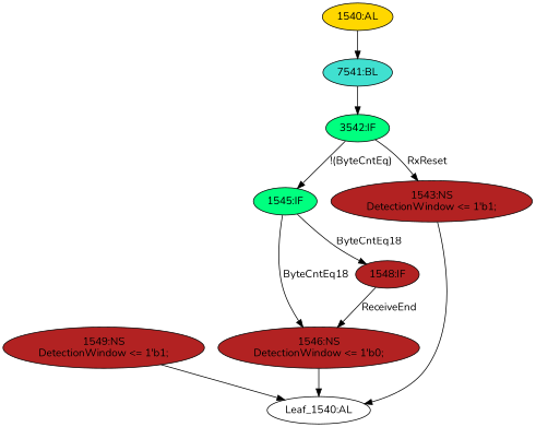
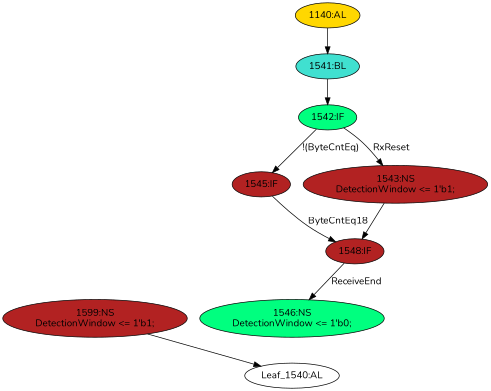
  strict digraph {
    fontname=Nunito
    node [fillcolor=firebrick fontname=Nunito statements="[]" style=filled typ=NonblockingSubstitution]
    edge [cond="[]" fontname=Nunito lineno=None]
-   n1 [ast="<pyverilog.vparser.ast.NonblockingSubstitution object at 0x7f37fb69a350>" label="1549:NS\nDetectionWindow <= 1'b1;" statements="[<pyverilog.vparser.ast.NonblockingSubstitution object at 0x7f37fb69a350>]"]
+   n1 [ast="<pyverilog.vparser.ast.NonblockingSubstitution object at 0x7f37fb69a350>" label="1599:NS\nDetectionWindow <= 1'b1;" statements="[<pyverilog.vparser.ast.NonblockingSubstitution object at 0x7f37fb69a350>]"]
    n2 [def_var="['DetectionWindow']" label="Leaf_1540:AL" fillcolor="" statements="" style="" typ=""]
-   n3 [ast="<pyverilog.vparser.ast.IfStatement object at 0x7f37fb674410>" fillcolor=springgreen label="1545:IF" typ=IfStatement]
+   n3 [ast="<pyverilog.vparser.ast.IfStatement object at 0x7f37fb674410>" label="1545:IF" typ=IfStatement]
    n4 [ast="<pyverilog.vparser.ast.IfStatement object at 0x7f37fb674e10>" label="1548:IF" typ=IfStatement]
-   n5 [ast="<pyverilog.vparser.ast.NonblockingSubstitution object at 0x7f37fb674f90>" label="1546:NS\nDetectionWindow <= 1'b0;" statements="[<pyverilog.vparser.ast.NonblockingSubstitution object at 0x7f37fb674f90>]"]
-   n6 [ast="<pyverilog.vparser.ast.Always object at 0x7f37fb687190>" clk_sens=False fillcolor=gold label="1540:AL" sens="['MRxClk', 'RxReset']" typ=Always use_var="['RxReset', 'ByteCntEq18', 'ReceiveEnd']"]
-   n7 [ast="<pyverilog.vparser.ast.Block object at 0x7f37fb687310>" fillcolor=turquoise label="7541:BL" typ=Block]
-   n8 [ast="<pyverilog.vparser.ast.IfStatement object at 0x7f37fb6740d0>" fillcolor=springgreen label="3542:IF" typ=IfStatement]
+   n5 [ast="<pyverilog.vparser.ast.NonblockingSubstitution object at 0x7f37fb674f90>" fillcolor=springgreen label="1546:NS\nDetectionWindow <= 1'b0;" statements="[<pyverilog.vparser.ast.NonblockingSubstitution object at 0x7f37fb674f90>]"]
+   n6 [ast="<pyverilog.vparser.ast.Always object at 0x7f37fb687190>" clk_sens=False fillcolor=gold label="1140:AL" sens="['MRxClk', 'RxReset']" typ=Always use_var="['RxReset', 'ByteCntEq18', 'ReceiveEnd']"]
+   n7 [ast="<pyverilog.vparser.ast.Block object at 0x7f37fb687310>" fillcolor=turquoise label="1541:BL" typ=Block]
+   n8 [ast="<pyverilog.vparser.ast.IfStatement object at 0x7f37fb6740d0>" fillcolor=springgreen label="1542:IF" typ=IfStatement]
    n9 [ast="<pyverilog.vparser.ast.NonblockingSubstitution object at 0x7f37fb674190>" label="1543:NS\nDetectionWindow <= 1'b1;" statements="[<pyverilog.vparser.ast.NonblockingSubstitution object at 0x7f37fb674190>]"]
    n1 -> n2
    n3 -> n4 [cond="['ByteCntEq18']" label=ByteCntEq18 lineno=1545]
-   n3 -> n5 [cond="['ByteCntEq18']" label=ByteCntEq18 lineno=1545]
    n4 -> n5 [cond="['ReceiveEnd']" label=ReceiveEnd lineno=1548]
-   n5 -> n2
    n6 -> n7
    n7 -> n8
    n8 -> n3 [cond="['RxReset']" label="!(ByteCntEq)" lineno=1542]
    n8 -> n9 [cond="['RxReset']" label=RxReset lineno=1542]
-   n9 -> n2
+   n9 -> n4
  }
